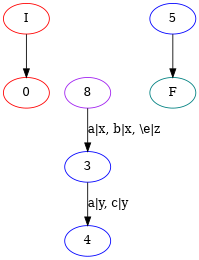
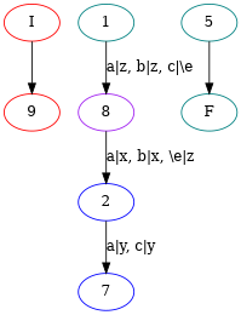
  digraph {
    vcsn_context="lat<lal(abc), lal(xyz)>, b"
    node [color=blue]
    I [color=red]
-   0 [color=red]
+   0 [color=red label=9]
+   1 [color=teal]
    n4 [color=purple label=8]
-   3
-   4
+   3 [label=2]
+   4 [label=7]
    F [color=teal]
-   5
+   5 [color=teal]
    I -> 0
+   1 -> n4 [label="a|z, b|z, c|\\e"]
    n4 -> 3 [label="a|x, b|x, \\e|z"]
    3 -> 4 [label="a|y, c|y"]
    5 -> F
  }
